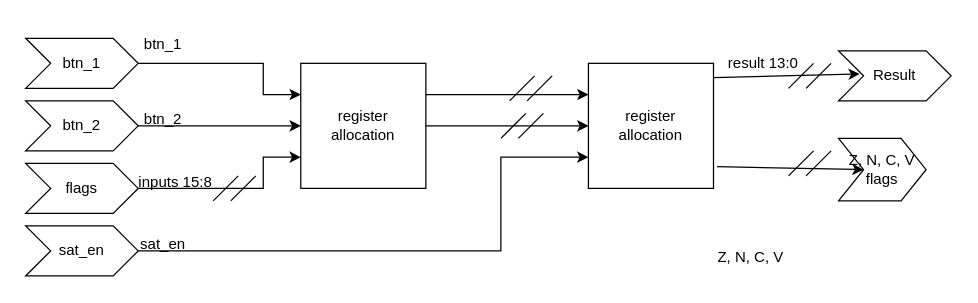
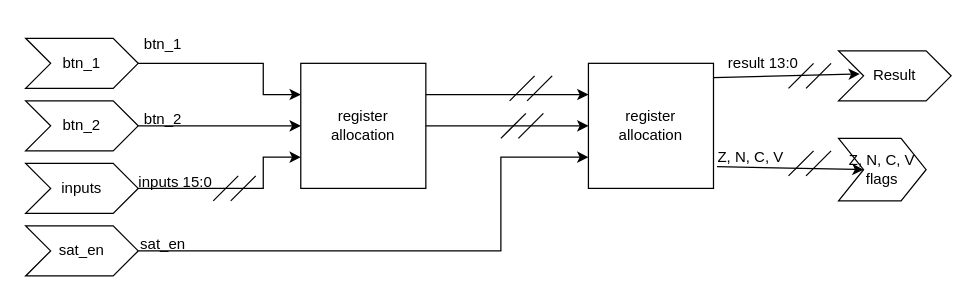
  <mxCell id="0" />
  <mxCell id="1" parent="0" />
- <mxCell id="2" value="flags" style="shape=step;perimeter=stepPerimeter;whiteSpace=wrap;html=1;fixedSize=1;" vertex="1" parent="1"><mxGeometry x="20" y="130" width="90" height="40" as="geometry" /></mxCell>
+ <mxCell id="2" value="inputs" style="shape=step;perimeter=stepPerimeter;whiteSpace=wrap;html=1;fixedSize=1;" vertex="1" parent="1"><mxGeometry x="20" y="130" width="90" height="40" as="geometry" /></mxCell>
  <mxCell id="3" value="btn_1" style="shape=step;perimeter=stepPerimeter;whiteSpace=wrap;html=1;fixedSize=1;" vertex="1" parent="1"><mxGeometry x="20" y="30" width="90" height="40" as="geometry" /></mxCell>
  <mxCell id="4" value="btn_2" style="shape=step;perimeter=stepPerimeter;whiteSpace=wrap;html=1;fixedSize=1;" vertex="1" parent="1"><mxGeometry x="20" y="80" width="90" height="40" as="geometry" /></mxCell>
  <mxCell id="5" value="register &lt;br&gt;allocation" style="whiteSpace=wrap;html=1;" vertex="1" parent="1"><mxGeometry x="240" y="50" width="100" height="100" as="geometry" /></mxCell>
  <mxCell id="6" value="" style="endArrow=classic;html=1;rounded=0;entryX=0;entryY=0.5;entryDx=0;entryDy=0;exitX=1;exitY=0.5;exitDx=0;exitDy=0;" edge="1" parent="1" source="4" target="5"><mxGeometry width="50" height="50" relative="1" as="geometry"><mxPoint x="400" y="230" as="sourcePoint" /><mxPoint x="450" y="180" as="targetPoint" /></mxGeometry></mxCell>
  <mxCell id="7" value="" style="endArrow=classic;html=1;rounded=0;entryX=0;entryY=0.25;entryDx=0;entryDy=0;exitX=1;exitY=0.5;exitDx=0;exitDy=0;" edge="1" parent="1" source="3" target="5"><mxGeometry width="50" height="50" relative="1" as="geometry"><mxPoint x="400" y="230" as="sourcePoint" /><mxPoint x="450" y="180" as="targetPoint" /><Array as="points"><mxPoint x="210" y="50" /><mxPoint x="210" y="75" /></Array></mxGeometry></mxCell>
  <mxCell id="8" value="" style="endArrow=classic;html=1;rounded=0;entryX=0;entryY=0.75;entryDx=0;entryDy=0;exitX=1;exitY=0.5;exitDx=0;exitDy=0;" edge="1" parent="1" source="2" target="5"><mxGeometry width="50" height="50" relative="1" as="geometry"><mxPoint x="400" y="230" as="sourcePoint" /><mxPoint x="450" y="180" as="targetPoint" /><Array as="points"><mxPoint x="210" y="150" /><mxPoint x="210" y="125" /></Array></mxGeometry></mxCell>
  <mxCell id="9" value="register &lt;br&gt;allocation" style="whiteSpace=wrap;html=1;" vertex="1" parent="1"><mxGeometry x="470" y="50" width="100" height="100" as="geometry" /></mxCell>
  <mxCell id="10" value="sat_en" style="shape=step;perimeter=stepPerimeter;whiteSpace=wrap;html=1;fixedSize=1;" vertex="1" parent="1"><mxGeometry x="20" y="180" width="90" height="40" as="geometry" /></mxCell>
  <mxCell id="11" value="" style="endArrow=classic;html=1;rounded=0;entryX=0;entryY=0.5;entryDx=0;entryDy=0;exitX=1;exitY=0.5;exitDx=0;exitDy=0;" edge="1" parent="1" source="5" target="9"><mxGeometry width="50" height="50" relative="1" as="geometry"><mxPoint x="400" y="230" as="sourcePoint" /><mxPoint x="450" y="180" as="targetPoint" /></mxGeometry></mxCell>
  <mxCell id="12" value="" style="endArrow=classic;html=1;rounded=0;entryX=0;entryY=0.25;entryDx=0;entryDy=0;exitX=1;exitY=0.25;exitDx=0;exitDy=0;" edge="1" parent="1" source="5" target="9"><mxGeometry width="50" height="50" relative="1" as="geometry"><mxPoint x="400" y="230" as="sourcePoint" /><mxPoint x="450" y="180" as="targetPoint" /></mxGeometry></mxCell>
  <mxCell id="13" value="" style="endArrow=classic;html=1;rounded=0;entryX=0;entryY=0.75;entryDx=0;entryDy=0;exitX=1;exitY=0.5;exitDx=0;exitDy=0;" edge="1" parent="1" source="10" target="9"><mxGeometry width="50" height="50" relative="1" as="geometry"><mxPoint x="400" y="230" as="sourcePoint" /><mxPoint x="450" y="180" as="targetPoint" /><Array as="points"><mxPoint x="400" y="200" /><mxPoint x="400" y="125" /></Array></mxGeometry></mxCell>
  <mxCell id="14" value="Result" style="shape=step;perimeter=stepPerimeter;whiteSpace=wrap;html=1;fixedSize=1;" vertex="1" parent="1"><mxGeometry x="670" y="40" width="90" height="40" as="geometry" /></mxCell>
  <mxCell id="15" value="Z, N, C, V &lt;br&gt;flags" style="shape=step;perimeter=stepPerimeter;whiteSpace=wrap;html=1;fixedSize=1;" vertex="1" parent="1"><mxGeometry x="670" y="110" width="70" height="50" as="geometry" /></mxCell>
  <mxCell id="16" value="" style="endArrow=classic;html=1;rounded=0;entryX=0;entryY=0.5;entryDx=0;entryDy=0;exitX=1.028;exitY=0.826;exitDx=0;exitDy=0;exitPerimeter=0;" edge="1" parent="1" source="9" target="15"><mxGeometry width="50" height="50" relative="1" as="geometry"><mxPoint x="400" y="230" as="sourcePoint" /><mxPoint x="450" y="180" as="targetPoint" /></mxGeometry></mxCell>
  <mxCell id="17" value="" style="endArrow=classic;html=1;rounded=0;entryX=0;entryY=0.5;entryDx=0;entryDy=0;exitX=1.028;exitY=0.826;exitDx=0;exitDy=0;exitPerimeter=0;" edge="1" parent="1"><mxGeometry width="50" height="50" relative="1" as="geometry"><mxPoint x="570" y="61.5" as="sourcePoint" /><mxPoint x="687" y="58.5" as="targetPoint" /></mxGeometry></mxCell>
  <mxCell id="18" value="btn_1" style="text;html=1;strokeColor=none;fillColor=none;align=center;verticalAlign=middle;whiteSpace=wrap;rounded=0;" vertex="1" parent="1"><mxGeometry x="100" y="20" width="60" height="30" as="geometry" /></mxCell>
  <mxCell id="19" value="btn_2" style="text;html=1;strokeColor=none;fillColor=none;align=center;verticalAlign=middle;whiteSpace=wrap;rounded=0;" vertex="1" parent="1"><mxGeometry x="100" y="80" width="60" height="30" as="geometry" /></mxCell>
- <mxCell id="20" value="inputs 15:8" style="text;html=1;strokeColor=none;fillColor=none;align=center;verticalAlign=middle;whiteSpace=wrap;rounded=0;" vertex="1" parent="1"><mxGeometry x="100" y="130" width="80" height="30" as="geometry" /></mxCell>
+ <mxCell id="20" value="inputs 15:0" style="text;html=1;strokeColor=none;fillColor=none;align=center;verticalAlign=middle;whiteSpace=wrap;rounded=0;" vertex="1" parent="1"><mxGeometry x="100" y="130" width="80" height="30" as="geometry" /></mxCell>
  <mxCell id="21" value="sat_en" style="text;html=1;strokeColor=none;fillColor=none;align=center;verticalAlign=middle;whiteSpace=wrap;rounded=0;" vertex="1" parent="1"><mxGeometry x="100" y="180" width="60" height="30" as="geometry" /></mxCell>
  <mxCell id="22" value="result 13:0" style="text;html=1;strokeColor=none;fillColor=none;align=center;verticalAlign=middle;whiteSpace=wrap;rounded=0;" vertex="1" parent="1"><mxGeometry x="580" y="35" width="60" height="30" as="geometry" /></mxCell>
- <mxCell id="23" value="Z, N, C, V" style="text;html=1;strokeColor=none;fillColor=none;align=center;verticalAlign=middle;whiteSpace=wrap;rounded=0;" vertex="1" parent="1"><mxGeometry x="570" y="190" width="60" height="30" as="geometry" /></mxCell>
+ <mxCell id="23" value="Z, N, C, V" style="text;html=1;strokeColor=none;fillColor=none;align=center;verticalAlign=middle;whiteSpace=wrap;rounded=0;" vertex="1" parent="1"><mxGeometry x="570" y="110" width="60" height="30" as="geometry" /></mxCell>
  <mxCell id="24" value="" style="group" vertex="1" connectable="0" parent="1"><mxGeometry x="170" y="140" width="34" height="20" as="geometry" /></mxCell>
  <mxCell id="25" value="" style="endArrow=none;html=1;rounded=0;" edge="1" parent="24"><mxGeometry width="50" height="50" relative="1" as="geometry"><mxPoint y="20" as="sourcePoint" /><mxPoint x="20" as="targetPoint" /></mxGeometry></mxCell>
  <mxCell id="26" value="" style="endArrow=none;html=1;rounded=0;" edge="1" parent="24"><mxGeometry width="50" height="50" relative="1" as="geometry"><mxPoint x="14" y="20" as="sourcePoint" /><mxPoint x="34" as="targetPoint" /></mxGeometry></mxCell>
  <mxCell id="27" value="" style="group" vertex="1" connectable="0" parent="1"><mxGeometry x="400" y="90" width="34" height="20" as="geometry" /></mxCell>
  <mxCell id="28" value="" style="endArrow=none;html=1;rounded=0;" edge="1" parent="27"><mxGeometry width="50" height="50" relative="1" as="geometry"><mxPoint y="20" as="sourcePoint" /><mxPoint x="20" as="targetPoint" /></mxGeometry></mxCell>
  <mxCell id="29" value="" style="endArrow=none;html=1;rounded=0;" edge="1" parent="27"><mxGeometry width="50" height="50" relative="1" as="geometry"><mxPoint x="14" y="20" as="sourcePoint" /><mxPoint x="34" as="targetPoint" /></mxGeometry></mxCell>
  <mxCell id="30" value="" style="group" vertex="1" connectable="0" parent="1"><mxGeometry x="407" y="60" width="34" height="20" as="geometry" /></mxCell>
  <mxCell id="31" value="" style="endArrow=none;html=1;rounded=0;" edge="1" parent="30"><mxGeometry width="50" height="50" relative="1" as="geometry"><mxPoint y="20" as="sourcePoint" /><mxPoint x="20" as="targetPoint" /></mxGeometry></mxCell>
  <mxCell id="32" value="" style="endArrow=none;html=1;rounded=0;" edge="1" parent="30"><mxGeometry width="50" height="50" relative="1" as="geometry"><mxPoint x="14" y="20" as="sourcePoint" /><mxPoint x="34" as="targetPoint" /></mxGeometry></mxCell>
  <mxCell id="33" value="" style="group" vertex="1" connectable="0" parent="1"><mxGeometry x="630" y="50" width="34" height="20" as="geometry" /></mxCell>
  <mxCell id="34" value="" style="endArrow=none;html=1;rounded=0;" edge="1" parent="33"><mxGeometry width="50" height="50" relative="1" as="geometry"><mxPoint y="20" as="sourcePoint" /><mxPoint x="20" as="targetPoint" /></mxGeometry></mxCell>
  <mxCell id="35" value="" style="endArrow=none;html=1;rounded=0;" edge="1" parent="33"><mxGeometry width="50" height="50" relative="1" as="geometry"><mxPoint x="14" y="20" as="sourcePoint" /><mxPoint x="34" as="targetPoint" /></mxGeometry></mxCell>
  <mxCell id="36" value="" style="group" vertex="1" connectable="0" parent="1"><mxGeometry x="630" y="120" width="34" height="20" as="geometry" /></mxCell>
  <mxCell id="37" value="" style="endArrow=none;html=1;rounded=0;" edge="1" parent="36"><mxGeometry width="50" height="50" relative="1" as="geometry"><mxPoint y="20" as="sourcePoint" /><mxPoint x="20" as="targetPoint" /></mxGeometry></mxCell>
  <mxCell id="38" value="" style="endArrow=none;html=1;rounded=0;" edge="1" parent="36"><mxGeometry width="50" height="50" relative="1" as="geometry"><mxPoint x="14" y="20" as="sourcePoint" /><mxPoint x="34" as="targetPoint" /></mxGeometry></mxCell>
